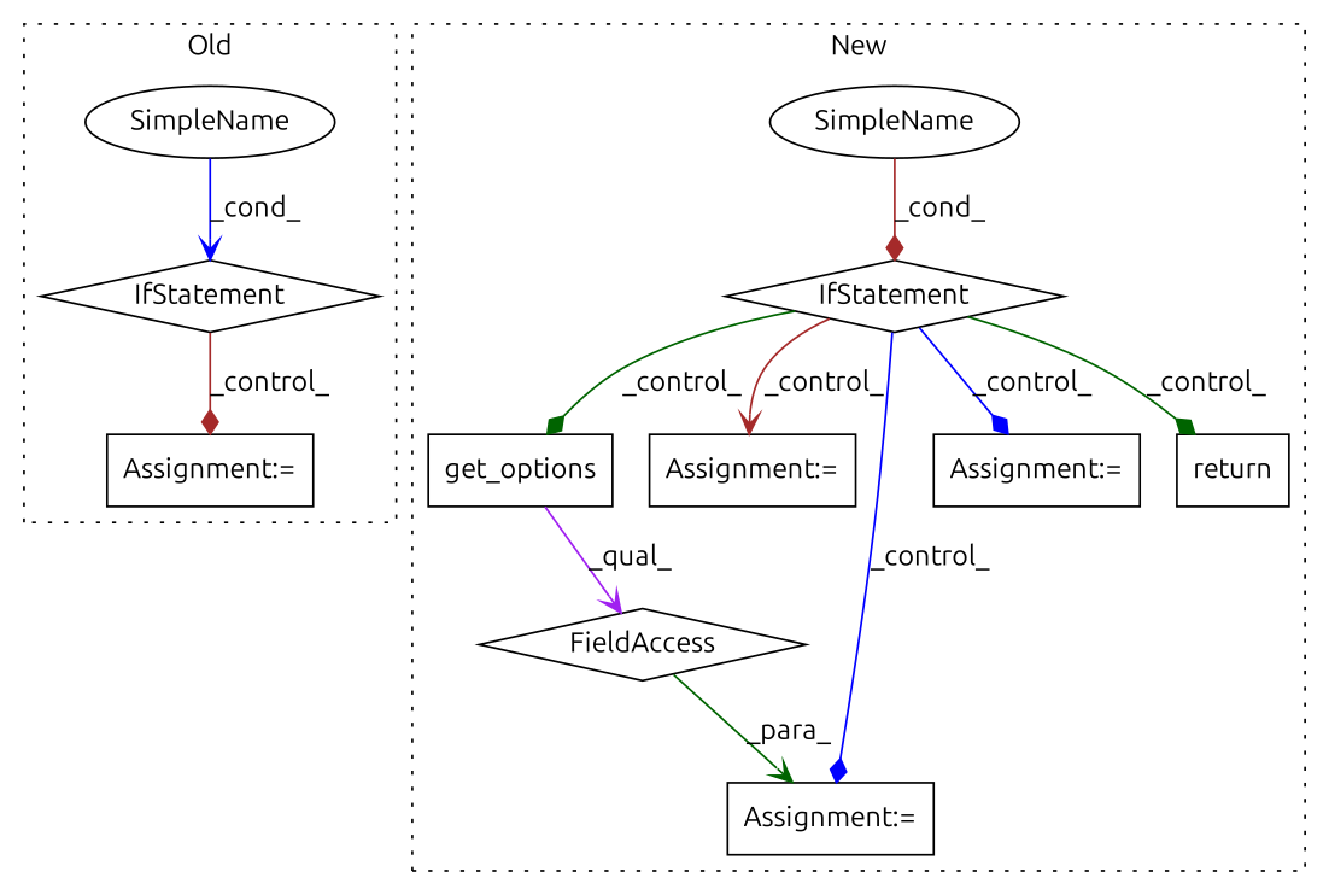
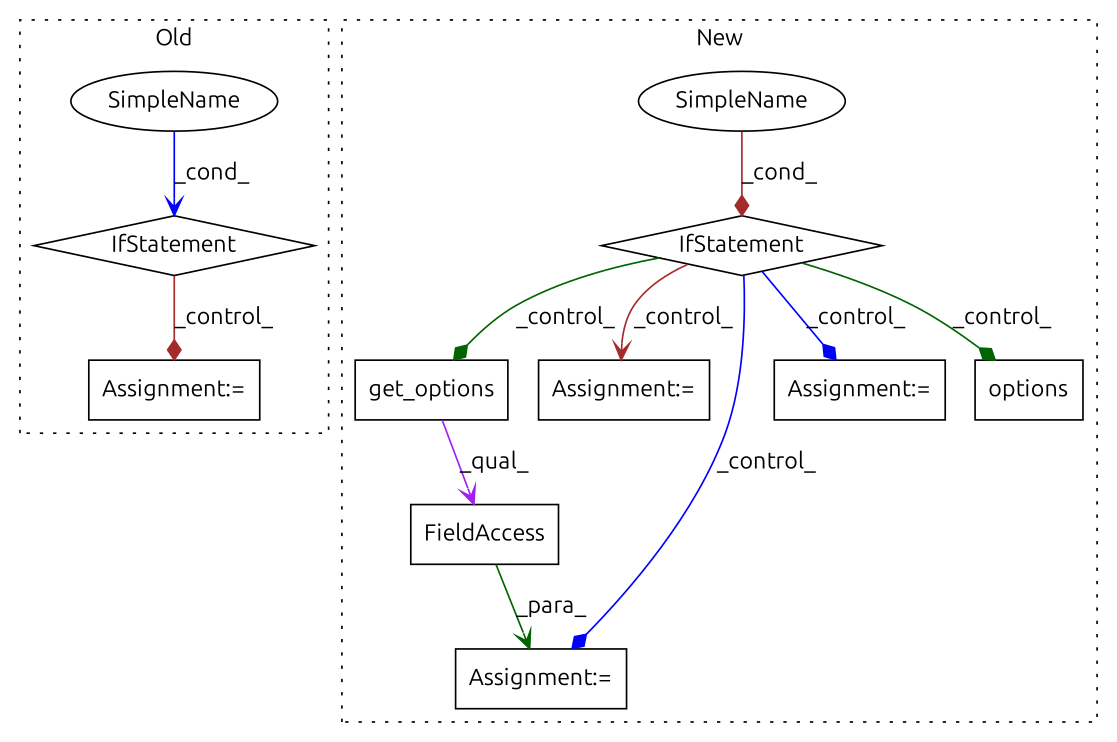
  digraph {
    fontname=Ubuntu
    node [a=7 fontname=Ubuntu l=1 shape=box]
    edge [arrowhead=diamond color=brown fontname=Ubuntu]
    n1 [a=25 l="4,2" label=IfStatement s="13382,13416" shape=diamond]
    n2 [label="Assignment:=" s=13448]
    n3 [a=42 label=SimpleName shape=ellipse l=""]
    n4 [a=32 l=13 label=get_options s=13295]
-   n5 [a=22 l=37 label=FieldAccess s=13290 shape=diamond]
+   n5 [a=22 l=37 label=FieldAccess s=13290]
    n6 [a=25 l="4,2" label=IfStatement s="13200,13238" shape=diamond]
    n7 [l="66,2" label="Assignment:=" s="13398,13496"]
    n8 [a=42 label=SimpleName shape=ellipse l=""]
    n9 [label="Assignment:=" s=13289]
    n10 [label="Assignment:=" s=13377]
-   n11 [a=41 l=7 label=return s=13248]
+   n11 [a=41 l=7 label=options s=13248]
    subgraph cluster_1 {
      label=Old
      style=dotted
      n1
      n2
      n3
    }
    subgraph cluster_2 {
      label=New
      style=dotted
      n4
      n5
      n6
      n7
      n8
      n9
      n10
      n11
    }
    n1 -> n2 [label=_control_]
    n3 -> n1 [arrowhead=vee color=blue label=_cond_]
    n4 -> n5 [arrowhead=vee color=purple label=_qual_]
    n5 -> n9 [arrowhead=vee color=darkgreen label=_para_]
    n6 -> n4 [color=darkgreen label=_control_]
    n6 -> n7 [arrowhead=vee label=_control_]
    n6 -> n9 [color=blue label=_control_]
    n6 -> n10 [color=blue label=_control_]
    n6 -> n11 [color=darkgreen label=_control_]
    n8 -> n6 [label=_cond_]
  }
